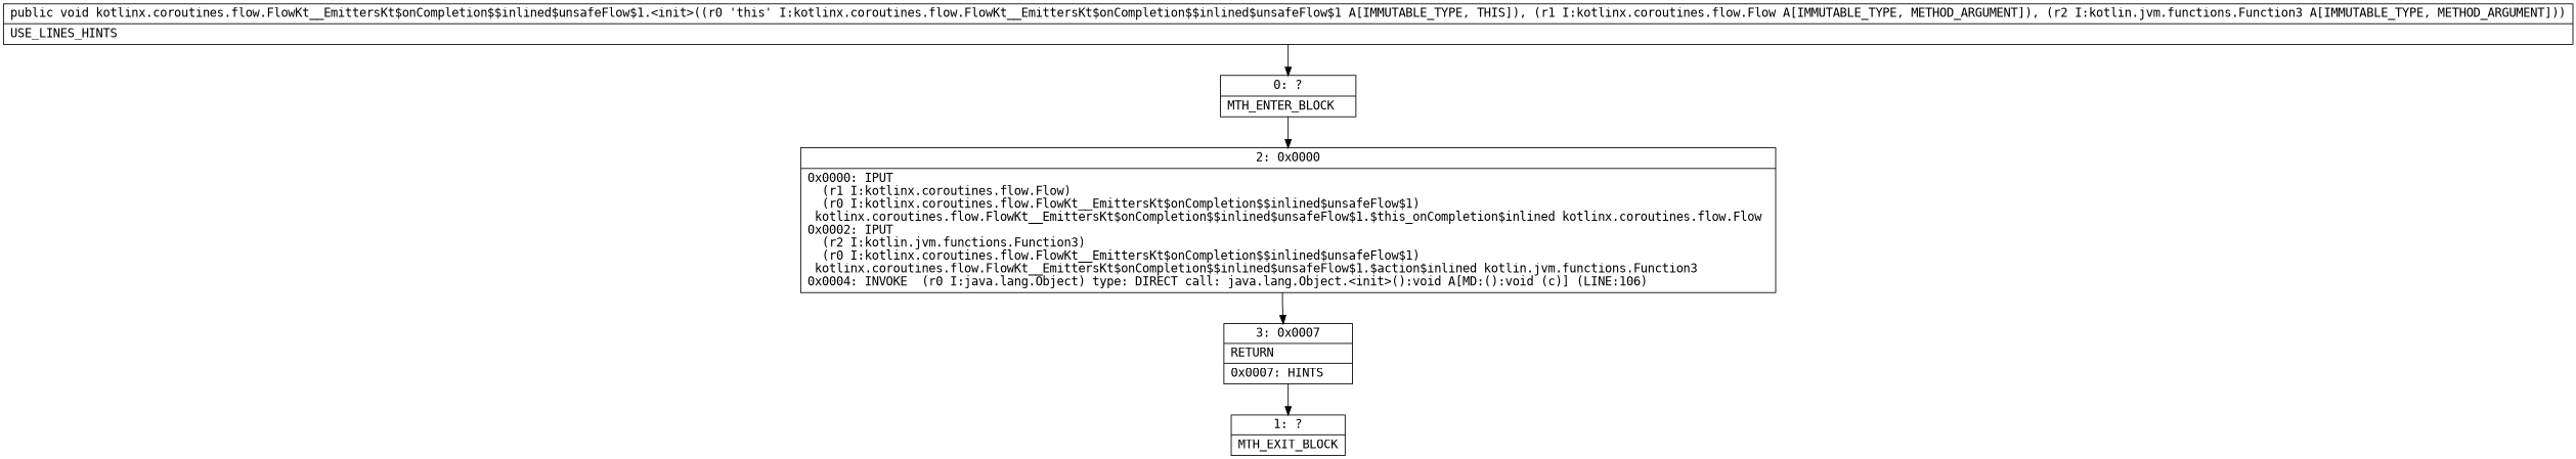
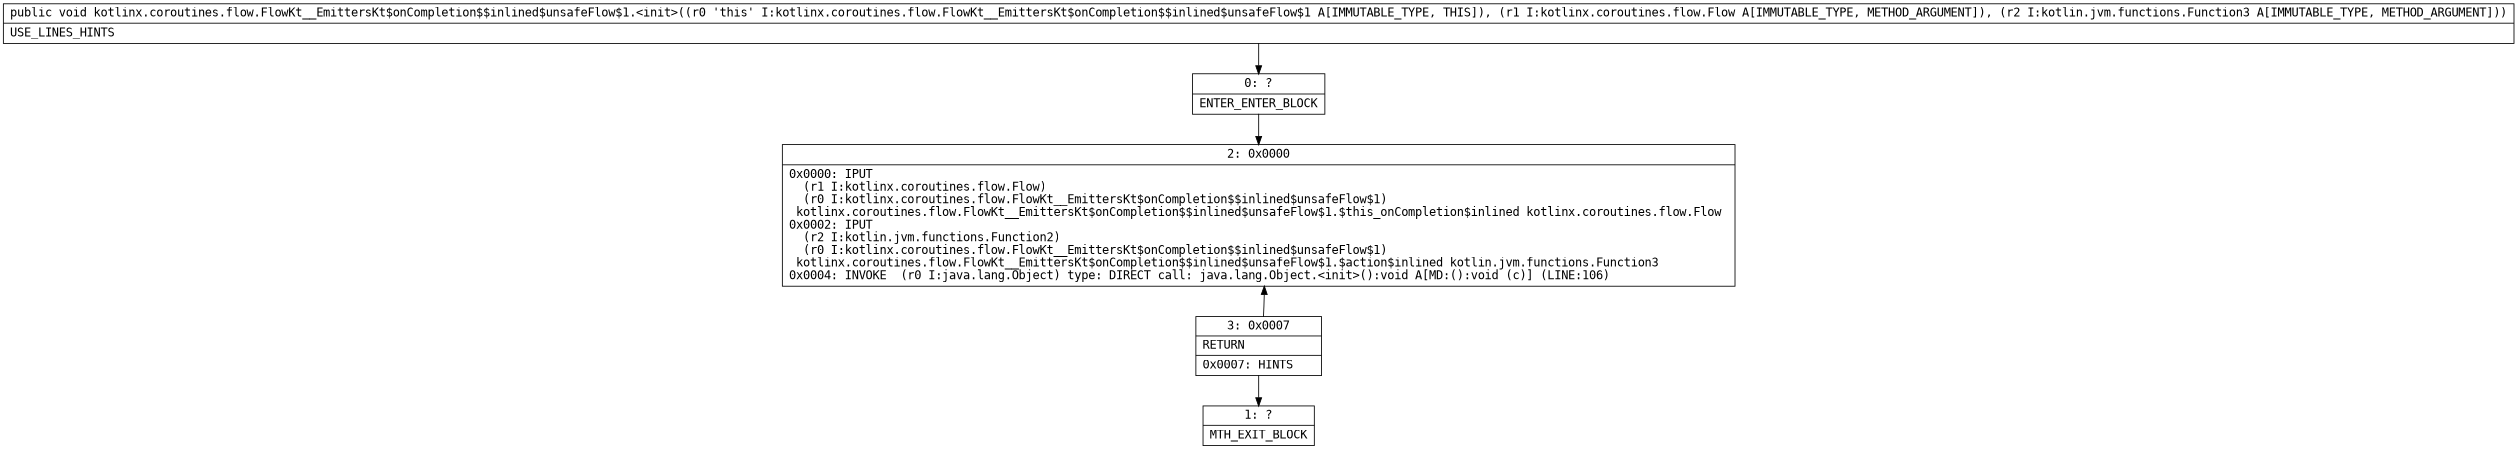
  digraph {
    fontname="DejaVu Sans Mono"
    node [fontname="DejaVu Sans Mono" shape=record]
    edge [fontname="DejaVu Sans Mono"]
-   n1 [label="{0\:\ ?|MTH_ENTER_BLOCK\l}"]
-   n2 [label="{2\:\ 0x0000|0x0000: IPUT  \l  (r1 I:kotlinx.coroutines.flow.Flow)\l  (r0 I:kotlinx.coroutines.flow.FlowKt__EmittersKt$onCompletion$$inlined$unsafeFlow$1)\l kotlinx.coroutines.flow.FlowKt__EmittersKt$onCompletion$$inlined$unsafeFlow$1.$this_onCompletion$inlined kotlinx.coroutines.flow.Flow \l0x0002: IPUT  \l  (r2 I:kotlin.jvm.functions.Function3)\l  (r0 I:kotlinx.coroutines.flow.FlowKt__EmittersKt$onCompletion$$inlined$unsafeFlow$1)\l kotlinx.coroutines.flow.FlowKt__EmittersKt$onCompletion$$inlined$unsafeFlow$1.$action$inlined kotlin.jvm.functions.Function3 \l0x0004: INVOKE  (r0 I:java.lang.Object) type: DIRECT call: java.lang.Object.\<init\>():void A[MD:():void (c)] (LINE:106)\l}"]
+   n1 [label="{0\:\ ?|ENTER_ENTER_BLOCK\l}"]
+   n2 [label="{2\:\ 0x0000|0x0000: IPUT  \l  (r1 I:kotlinx.coroutines.flow.Flow)\l  (r0 I:kotlinx.coroutines.flow.FlowKt__EmittersKt$onCompletion$$inlined$unsafeFlow$1)\l kotlinx.coroutines.flow.FlowKt__EmittersKt$onCompletion$$inlined$unsafeFlow$1.$this_onCompletion$inlined kotlinx.coroutines.flow.Flow \l0x0002: IPUT  \l  (r2 I:kotlin.jvm.functions.Function2)\l  (r0 I:kotlinx.coroutines.flow.FlowKt__EmittersKt$onCompletion$$inlined$unsafeFlow$1)\l kotlinx.coroutines.flow.FlowKt__EmittersKt$onCompletion$$inlined$unsafeFlow$1.$action$inlined kotlin.jvm.functions.Function3 \l0x0004: INVOKE  (r0 I:java.lang.Object) type: DIRECT call: java.lang.Object.\<init\>():void A[MD:():void (c)] (LINE:106)\l}"]
    n3 [label="{3\:\ 0x0007|RETURN\l|0x0007: HINTS   \l}"]
    n4 [label="{1\:\ ?|MTH_EXIT_BLOCK\l}"]
    n5 [label="{public void kotlinx.coroutines.flow.FlowKt__EmittersKt$onCompletion$$inlined$unsafeFlow$1.\<init\>((r0 'this' I:kotlinx.coroutines.flow.FlowKt__EmittersKt$onCompletion$$inlined$unsafeFlow$1 A[IMMUTABLE_TYPE, THIS]), (r1 I:kotlinx.coroutines.flow.Flow A[IMMUTABLE_TYPE, METHOD_ARGUMENT]), (r2 I:kotlin.jvm.functions.Function3 A[IMMUTABLE_TYPE, METHOD_ARGUMENT]))  | USE_LINES_HINTS\l}"]
    n1 -> n2
-   n2 -> n3
+   n3 -> n2
    n3 -> n4
    n5 -> n1
  }
